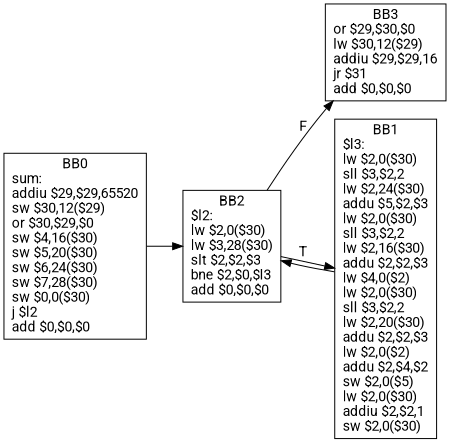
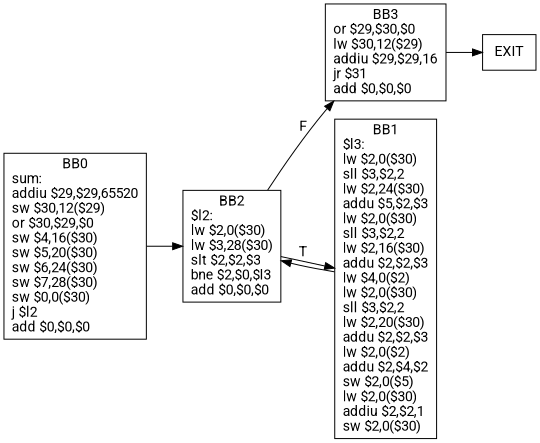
  digraph {
    rankdir=LR
    fontname=Roboto
    node [shape=box fontname=Roboto]
    edge [style=filled fontname=Roboto]
    n1 [label="BB0\nsum:\laddiu $29,$29,65520\lsw $30,12($29)\lor $30,$29,$0\lsw $4,16($30)\lsw $5,20($30)\lsw $6,24($30)\lsw $7,28($30)\lsw $0,0($30)\lj $l2\ladd $0,$0,$0\l"]
    n2 [label="BB2\n$l2:\llw $2,0($30)\llw $3,28($30)\lslt $2,$2,$3\lbne $2,$0,$l3\ladd $0,$0,$0\l"]
    n3 [label="BB3\nor $29,$30,$0\llw $30,12($29)\laddiu $29,$29,16\ljr $31\ladd $0,$0,$0\l"]
    n4 [label="BB1\n$l3:\llw $2,0($30)\lsll $3,$2,2\llw $2,24($30)\laddu $5,$2,$3\llw $2,0($30)\lsll $3,$2,2\llw $2,16($30)\laddu $2,$2,$3\llw $4,0($2)\llw $2,0($30)\lsll $3,$2,2\llw $2,20($30)\laddu $2,$2,$3\llw $2,0($2)\laddu $2,$4,$2\lsw $2,0($5)\llw $2,0($30)\laddiu $2,$2,1\lsw $2,0($30)\l"]
+   EXIT
    n1 -> n2
    n2 -> n3 [label=F]
    n2 -> n4 [label=T]
+   n3 -> EXIT
    n4 -> n2
  }
